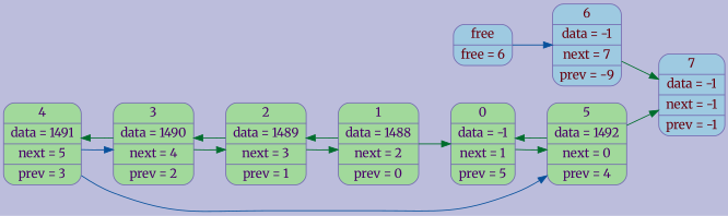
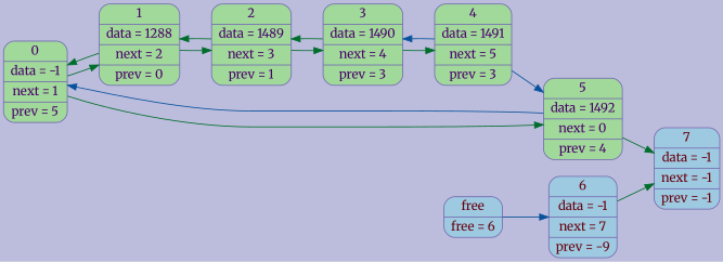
  digraph {
    bgcolor="#bcbddc"
    fontname=Merriweather
    rankdir=LR
    node [color="#756bb1" fillcolor="#a1d99b" fontcolor="#49006a" fontname=Merriweather fontsize=14 shape=Mrecord style=filled]
    edge [color="#006d2c" fontname=Merriweather fontsize=12 penwidth=1]
    n1 [label="0 | data = -1 | next = 1 | prev = 5"]
-   n2 [label="1 | data = 1488 | next = 2 | prev = 0"]
+   n2 [label="1 | data = 1288 | next = 2 | prev = 0"]
    n3 [label="5 | data = 1492 | next = 0 | prev = 4"]
    n4 [label="2 | data = 1489 | next = 3 | prev = 1"]
    n5 [fillcolor="#9ecae1" fontcolor="#67000d" label="7 | data = -1 | next = -1 | prev = -1"]
-   n6 [label="3 | data = 1490 | next = 4 | prev = 2"]
+   n6 [label="3 | data = 1490 | next = 4 | prev = 3"]
    n7 [label="4 | data = 1491 | next = 5 | prev = 3"]
    n8 [fillcolor="#9ecae1" fontcolor="#67000d" label="free | free = 6"]
    n9 [fillcolor="#9ecae1" fontcolor="#67000d" label="6 | data = -1 | next = 7 | prev = -9"]
+   n1 -> n2
    n1 -> n3
    n2 -> n1
    n2 -> n4
-   n3 -> n1
+   n3 -> n1 [color="#08519c"]
    n3 -> n5
    n4 -> n2
    n4 -> n6
    n6 -> n4
    n6 -> n7
    n7 -> n3 [color="#08519c"]
    n7 -> n6 [color="#08519c"]
    n8 -> n9 [color="#08519c"]
    n9 -> n5
  }
